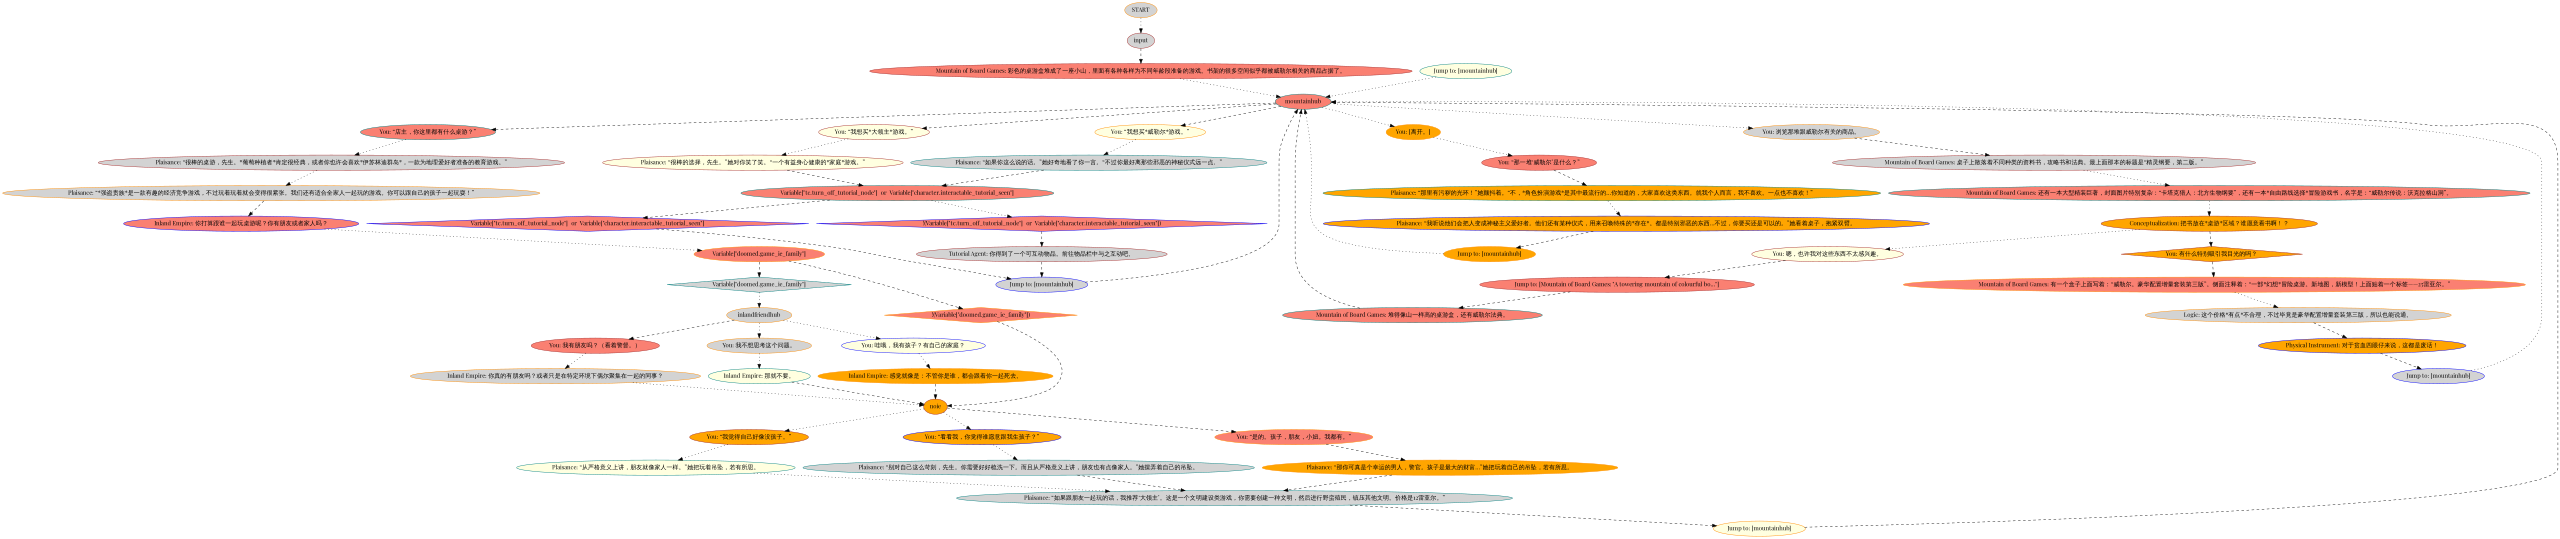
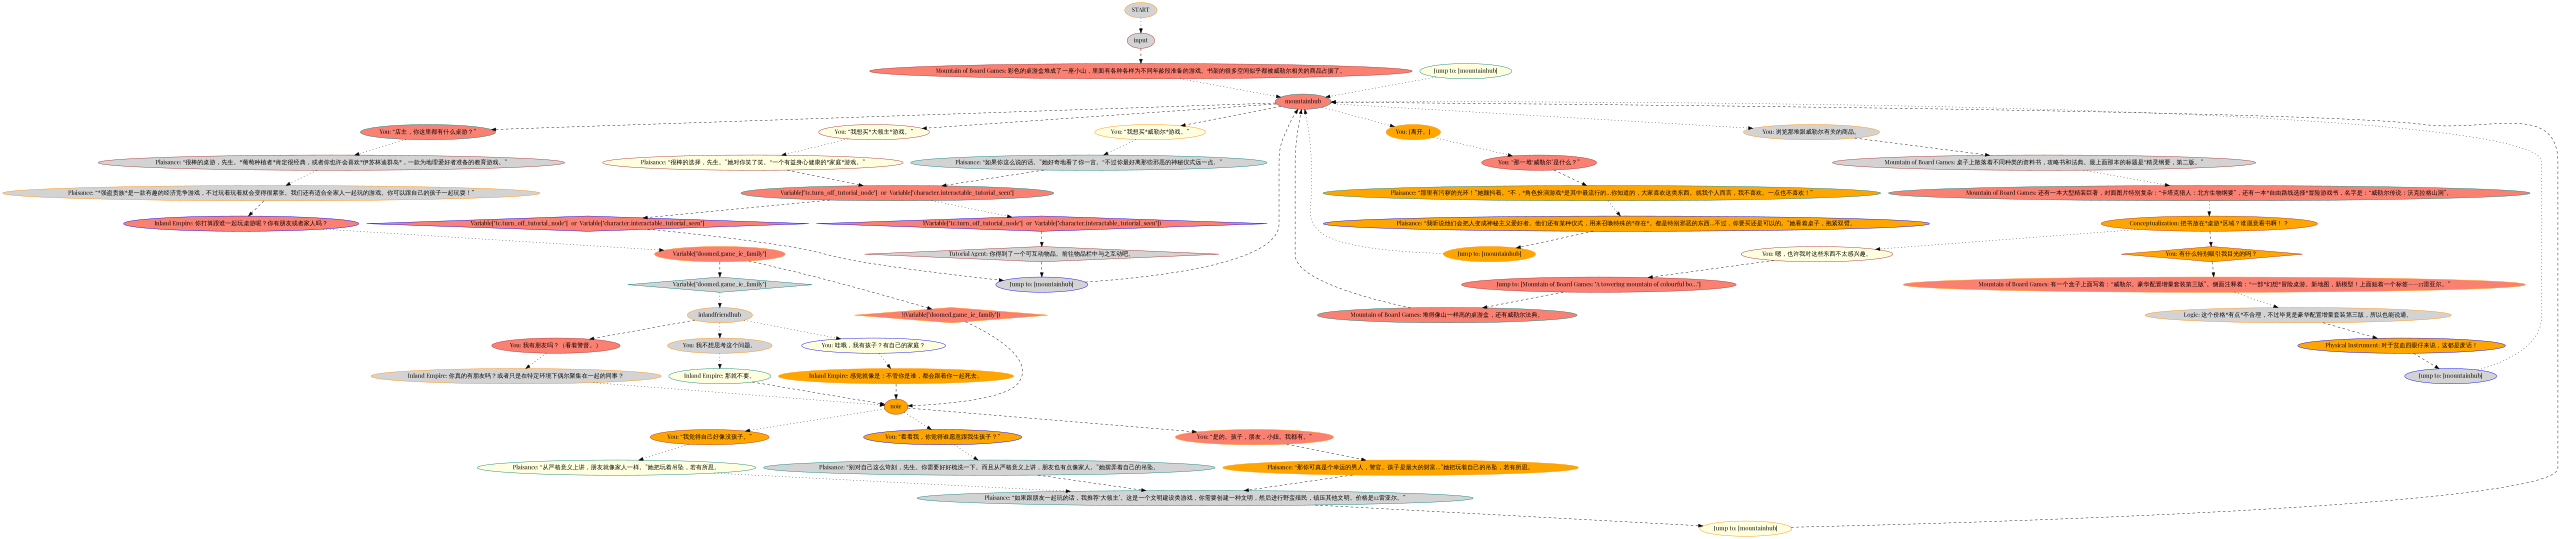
  digraph {
    fontname="Playfair Display"
    node [color=darkorange fillcolor=lightgrey fontname="Playfair Display" style=filled]
    edge [fontname="Playfair Display" style=dashed]
    n1 [label=START]
    n2 [color=brown label=input]
    n3 [color=brown fillcolor=salmon label="Mountain of Board Games: 彩色的桌游盒堆成了一座小山，里面有各种各样为不同年龄段准备的游戏。书架的很多空间似乎都被威勒尔相关的商品占据了。"]
    n4 [color=teal fillcolor=salmon label=mountainhub]
    n5 [color=brown fillcolor=orange label=noie]
    n6 [color=blue fillcolor=orange label="You: “看看我，你觉得谁愿意跟我生孩子？”"]
    n7 [fillcolor=salmon label="You: “是的。孩子，朋友，小妞。我都有。”"]
    n8 [color=brown fillcolor=orange label="You: “我觉得自己好像没孩子。”"]
    n9 [color=teal label="Plaisance: “别对自己这么苛刻，先生。你需要好好梳洗一下。而且从严格意义上讲，朋友也有点像家人。”她摆弄着自己的吊坠。"]
    n10 [fillcolor=orange label="Plaisance: “那你可真是个幸运的男人，警官。孩子是最大的财富…”她把玩着自己的吊坠，若有所思。"]
    n11 [color=teal fillcolor=lightyellow label="Plaisance: “从严格意义上讲，朋友就像家人一样。”她把玩着吊坠，若有所思。"]
    n12 [color=brown fillcolor=orange label="Conceptualization: 把书放在*桌游*区域？谁愿意看书啊！？"]
    n13 [color=brown fillcolor=lightyellow label="You: 嗯，也许我对这些东西不太感兴趣。"]
    n14 [color=brown fillcolor=orange label="You: 有什么特别吸引我目光的吗？" shape=diamond]
    n15 [color=brown fillcolor=salmon label="Jump to: [Mountain of Board Games: \"A towering mountain of colourful bo...\"]"]
    n16 [fillcolor=salmon label="Mountain of Board Games: 有一个盒子上面写着：“威勒尔。豪华配置增量套装第三版”。侧面注释着：“一部*幻想*冒险桌游。新地图，新模型！上面贴着一个标签——25雷亚尔。”"]
    n17 [color=brown fillcolor=lightyellow label="You: “我想买*大领主*游戏。”"]
    n18 [color=brown fillcolor=lightyellow label="Plaisance: “很棒的选择，先生。”她对你笑了笑。“一个有益身心健康的*家庭*游戏。”"]
    n19 [color=teal fillcolor=salmon label="Variable[\"tc.turn_off_tutorial_node\"]  or  Variable[\"character.interactable_tutorial_seen\"]"]
    n20 [color=teal fillcolor=salmon label="Mountain of Board Games: 堆得像山一样高的桌游盒，还有威勒尔法典。"]
    n21 [color=teal fillcolor=lightyellow label="Inland Empire: 那就不要。"]
    n22 [fillcolor=orange label="Jump to: [mountainhub]"]
    n23 [color=teal fillcolor=salmon label="You: “店主，你这里都有什么桌游？”"]
    n24 [fillcolor=lightyellow label="You: “我想买*威勒尔*游戏。”"]
    n25 [label="You: 浏览那堆跟威勒尔有关的商品。"]
    n26 [fillcolor=orange label="You: [离开。]"]
    n27 [color=teal label="Plaisance: “如果跟朋友一起玩的话，我推荐‘大领主’。这是一个文明建设类游戏，你需要创建一种文明，然后进行野蛮殖民，镇压其他文明。价格是12雷亚尔。”"]
    n28 [label="Logic: 这个价格*有点*不合理，不过毕竟是豪华配置增量套装第三版，所以也能说通。"]
    n29 [fillcolor=salmon label="Variable[\"doomed.game_ie_family\"]"]
    n30 [color=teal label="Variable[\"doomed.game_ie_family\"]" shape=diamond]
    n31 [fillcolor=salmon label="!(Variable[\"doomed.game_ie_family\"])" shape=diamond]
    n32 [label=inlandfriendhub]
    n33 [label="You: 我不想思考这个问题。"]
    n34 [color=blue fillcolor=lightyellow label="You: 哇哦，我有孩子？有自己的家庭？"]
    n35 [color=brown fillcolor=salmon label="You: 我有朋友吗？（看着警督。）"]
    n36 [fillcolor=lightyellow label="Jump to: [mountainhub]"]
    n37 [color=brown fillcolor=salmon label="You: “那一堆‘威勒尔’是什么？”"]
    n38 [color=teal fillcolor=orange label="Plaisance: “那里有污秽的光环！”她颤抖着。“不，*角色扮演游戏*是其中最流行的…你知道的，大家喜欢这类东西。就我个人而言，我不喜欢。一点也不喜欢！”"]
    n39 [color=brown label="Plaisance: “很棒的桌游，先生。*葡萄种植者*肯定很经典，或者你也许会喜欢*伊苏林迪群岛*，一款为地理爱好者准备的教育游戏。”"]
    n40 [color=teal label="Plaisance: “如果你这么说的话。”她好奇地看了你一言。“不过你最好离那些邪恶的神秘仪式远一点。”"]
    n41 [color=brown label="Mountain of Board Games: 桌子上散落着不同种类的资料书，攻略书和法典。最上面那本的标题是“精灵纲要，第二版。”"]
    n42 [color=blue fillcolor=salmon label="Variable[\"tc.turn_off_tutorial_node\"]  or  Variable[\"character.interactable_tutorial_seen\"]" shape=diamond]
    n43 [color=blue fillcolor=salmon label="!(Variable[\"tc.turn_off_tutorial_node\"]  or  Variable[\"character.interactable_tutorial_seen\"])" shape=diamond]
    n44 [color=blue label="Jump to: [mountainhub]"]
-   n45 [color=brown label="Tutorial Agent: 你得到了一个可互动物品。前往物品栏中与之互动吧。"]
+   n45 [color=brown label="Tutorial Agent: 你得到了一个可互动物品。前往物品栏中与之互动吧。" shape=diamond]
    n46 [color=blue fillcolor=orange label="Plaisance: “我听说他们会把人变成神秘主义爱好者。他们还有某种仪式，用来召唤特殊的*存在*。都是特别邪恶的东西…不过，你要买还是可以的。”她看着桌子，抱紧双臂。"]
    n47 [label="Plaisance: “*强盗贵族*是一款有趣的经济竞争游戏，不过玩着玩着就会变得很紧张。我们还有适合全家人一起玩的游戏。你可以跟自己的孩子一起玩耍！”"]
    n48 [color=blue fillcolor=salmon label="Inland Empire: 你打算跟谁一起玩桌游呢？你有朋友或者家人吗？"]
    n49 [color=blue fillcolor=orange label="Physical Instrument: 对于贫血四眼仔来说，这都是废话！"]
    n50 [color=blue label="Jump to: [mountainhub]"]
    n51 [color=teal fillcolor=salmon label="Mountain of Board Games: 还有一本大型精装巨著，封面图片特别复杂：“卡塔克猎人：北方生物纲要”，还有一本*自由路线选择*冒险游戏书，名字是：“威勒尔传说：沃克拉格山洞”。"]
    n52 [fillcolor=orange label="Inland Empire: 感觉就像是：不管你是谁，都会跟着你一起死去。"]
    n53 [label="Inland Empire: 你真的有朋友吗？或者只是在特定环境下偶尔聚集在一起的同事？"]
    n54 [color=teal fillcolor=lightyellow label="Jump to: [mountainhub]"]
    n1 -> n2 [style=dotted]
    n2 -> n3
    n3 -> n4 [style=dotted]
    n4 -> n17
    n4 -> n23
    n4 -> n24
    n4 -> n25 [style=dotted]
    n4 -> n26 [style=dotted]
    n5 -> n6 [style=dotted]
    n5 -> n7
    n5 -> n8 [style=dotted]
    n6 -> n9 [style=dotted]
    n7 -> n10
    n8 -> n11 [style=dotted]
    n9 -> n27
    n10 -> n27
    n11 -> n27 [style=dotted]
    n12 -> n13 [style=dotted]
    n12 -> n14
    n13 -> n15
    n14 -> n16
    n15 -> n20
    n16 -> n28 [style=dotted]
    n17 -> n18 [style=dotted]
    n18 -> n19
    n19 -> n42
    n19 -> n43 [style=dotted]
    n20 -> n4
    n21 -> n5
    n22 -> n4 [style=dotted]
    n23 -> n39 [style=dotted]
    n24 -> n40 [style=dotted]
    n25 -> n41
    n26 -> n37 [style=dotted]
    n27 -> n36
    n28 -> n49
    n29 -> n30
    n29 -> n31
    n30 -> n32 [style=dotted]
    n31 -> n5
    n32 -> n33 [style=dotted]
    n32 -> n34 [style=dotted]
    n32 -> n35
    n33 -> n21 [style=dotted]
    n34 -> n52 [style=dotted]
    n35 -> n53 [style=dotted]
    n36 -> n4
    n37 -> n38
    n38 -> n46 [style=dotted]
    n39 -> n47 [style=dotted]
    n40 -> n19
    n41 -> n51 [style=dotted]
    n42 -> n44
    n43 -> n45
    n44 -> n4
    n45 -> n44
    n46 -> n22
    n47 -> n48
    n48 -> n29 [style=dotted]
    n49 -> n50
    n50 -> n4 [style=dotted]
    n51 -> n12 [style=dotted]
    n52 -> n5
    n53 -> n5 [style=dotted]
    n54 -> n4 [style=dotted]
  }
